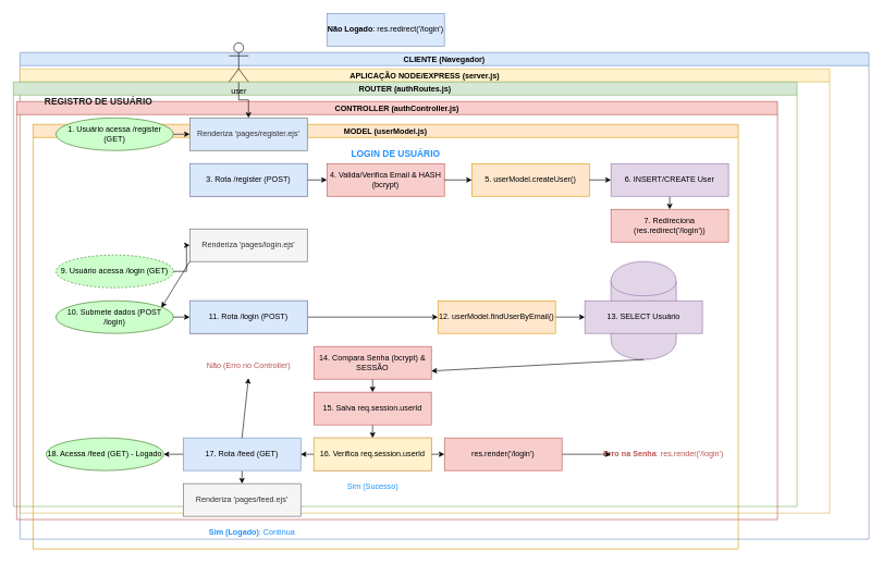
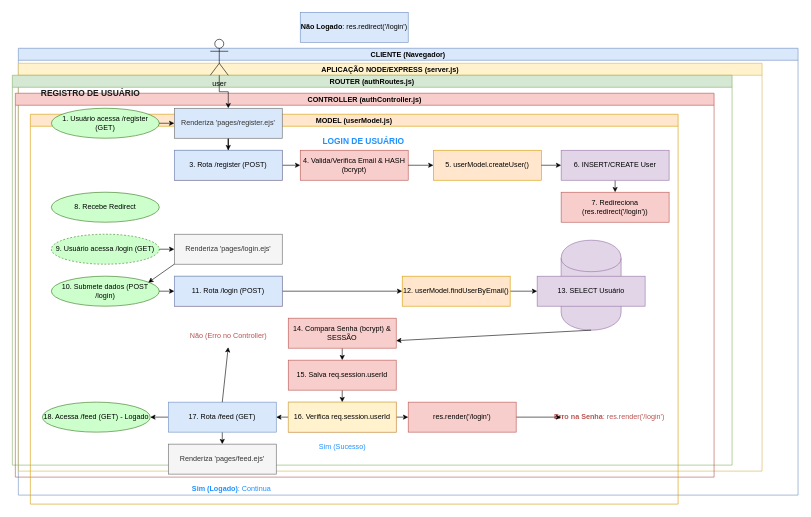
  <mxCell id="0" />
  <mxCell id="1" parent="0" />
  <mxCell id="2" value="CLIENTE (Navegador)" style="swimlane;startSize=20;fillColor=#dae8fc;strokeColor=#6c8ebf;" vertex="1" parent="1"><mxGeometry x="30" y="80" width="1300" height="745" as="geometry" /></mxCell>
  <mxCell id="3" value="APLICAÇÃO NODE/EXPRESS (server.js)" style="swimlane;startSize=20;fillColor=#fff2cc;strokeColor=#d6b657;" vertex="1" parent="2"><mxGeometry y="25" width="1240" height="680" as="geometry" /></mxCell>
  <mxCell id="4" value="ROUTER (authRoutes.js)" style="swimlane;startSize=20;fillColor=#d5e8d4;strokeColor=#82b366;" vertex="1" parent="3"><mxGeometry x="-10" y="20" width="1200" height="650" as="geometry" /></mxCell>
  <mxCell id="5" value="CONTROLLER (authController.js)" style="swimlane;startSize=20;fillColor=#f8cecc;strokeColor=#b85450;" vertex="1" parent="4"><mxGeometry x="5" y="30" width="1165" height="640" as="geometry" /></mxCell>
  <mxCell id="6" value="MODEL (userModel.js)" style="swimlane;startSize=20;fillColor=#ffe6cc;strokeColor=#d79b00;" vertex="1" parent="5"><mxGeometry x="25" y="35" width="1080" height="650" as="geometry" /></mxCell>
  <mxCell id="7" value="LOGIN DE USUÁRIO" style="text;html=1;align=center;verticalAlign=middle;resizable=0;points=[];autosize=1;strokeColor=none;fillColor=none;fontColor=#1E90FF;fontSize=14;fontStyle=1;" vertex="1" parent="6"><mxGeometry x="470" y="30" width="170" height="30" as="geometry" /></mxCell>
  <mxCell id="8" value="Sim (Sucesso)" style="text;html=1;align=center;verticalAlign=middle;resizable=0;points=[];autosize=1;strokeColor=none;fillColor=none;fontColor=#1E90FF;" vertex="1" parent="6"><mxGeometry x="480" y="540" width="80" height="30" as="geometry" /></mxCell>
  <mxCell id="9" value="&lt;b&gt;Erro na Senha&lt;/b&gt;: res.render('/login')" style="text;html=1;align=center;verticalAlign=middle;resizable=0;points=[];autosize=1;strokeColor=none;fillColor=none;fontColor=#B85450;" vertex="1" parent="6"><mxGeometry x="885" y="490" width="160" height="30" as="geometry" /></mxCell>
  <mxCell id="10" style="edgeStyle=orthogonalEdgeStyle;rounded=0;orthogonalLoop=1;jettySize=auto;html=1;exitX=1;exitY=0.5;exitDx=0;exitDy=0;" edge="1" parent="6" source="11" target="9"><mxGeometry relative="1" as="geometry" /></mxCell>
  <mxCell id="11" value="res.render('/login')" style="rounded=0;whiteSpace=wrap;html=1;fillColor=#f8cecc;strokeColor=#b85450;" vertex="1" parent="6"><mxGeometry x="630" y="480" width="180" height="50" as="geometry" /></mxCell>
  <mxCell id="12" value="Não (Erro no Controller)" style="text;html=1;align=center;verticalAlign=middle;resizable=0;points=[];autosize=1;strokeColor=none;fillColor=none;fontColor=#B85450;" vertex="1" parent="6"><mxGeometry x="270" y="355" width="120" height="30" as="geometry" /></mxCell>
  <mxCell id="13" value="&lt;b&gt;Sim (Logado)&lt;/b&gt;: Continua" style="text;html=1;align=center;verticalAlign=middle;resizable=0;points=[];autosize=1;strokeColor=none;fillColor=none;fontColor=#1E90FF;" vertex="1" parent="6"><mxGeometry x="280" y="610" width="110" height="30" as="geometry" /></mxCell>
  <mxCell id="14" value="10. Submete dados (POST /login)" style="ellipse;whiteSpace=wrap;html=1;fillColor=#ccffcc;strokeColor=#38761d;" vertex="1" parent="6"><mxGeometry x="35" y="270" width="180" height="50" as="geometry" /></mxCell>
  <mxCell id="15" value="" style="endArrow=classic;html=1;rounded=0;exitX=0;exitY=0.5;entryX=1;entryY=0.5;dashed=1;" parent="6" source="11" target="14"><mxPoint x="650" y="605" as="sourcePoint" /><mxPoint x="550" y="605" as="targetPoint" /><Array as="points"><mxPoint x="550" y="605" /><mxPoint x="550" y="465" /></Array></mxCell>
  <mxCell id="16" value="9. Usuário acessa /login (GET)" style="ellipse;whiteSpace=wrap;html=1;fillColor=#ccffcc;strokeColor=#38761d;dashed=1;" vertex="1" parent="6"><mxGeometry x="35" y="200" width="180" height="50" as="geometry" /></mxCell>
+ <mxCell id="17" value="8. Recebe Redirect" style="ellipse;whiteSpace=wrap;html=1;fillColor=#ccffcc;strokeColor=#38761d;" vertex="1" parent="6"><mxGeometry x="35" y="130" width="180" height="50" as="geometry" /></mxCell>
  <mxCell id="18" value="1. Usuário acessa /register (GET)" style="ellipse;whiteSpace=wrap;html=1;fillColor=#ccffcc;strokeColor=#38761d;" vertex="1" parent="6"><mxGeometry x="35" y="-10" width="180" height="50" as="geometry" /></mxCell>
  <mxCell id="19" style="edgeStyle=orthogonalEdgeStyle;rounded=0;orthogonalLoop=1;jettySize=auto;html=1;exitX=0.5;exitY=1;exitDx=0;exitDy=0;entryX=0.5;entryY=0;entryDx=0;entryDy=0;" edge="1" parent="6" source="20" target="28"><mxGeometry relative="1" as="geometry" /></mxCell>
  <mxCell id="20" value="6. INSERT/CREATE User" style="rounded=0;whiteSpace=wrap;html=1;fillColor=#e1d5e7;strokeColor=#9673a6;" vertex="1" parent="6"><mxGeometry x="885" y="60" width="180" height="50" as="geometry" /></mxCell>
  <mxCell id="21" value="5. userModel.createUser()" style="rounded=0;whiteSpace=wrap;html=1;fillColor=#ffe6cc;strokeColor=#d79b00;" vertex="1" parent="6"><mxGeometry x="672" y="60" width="180" height="50" as="geometry" /></mxCell>
  <mxCell id="22" value="" style="endArrow=classic;html=1;rounded=0;exitX=1;exitY=0.5;entryX=0;entryY=0.5;" parent="6" source="21" target="20"><mxPoint x="840" y="255" as="sourcePoint" /><mxPoint x="930" y="255" as="targetPoint" /></mxCell>
  <mxCell id="23" value="" style="endArrow=classic;html=1;rounded=0;exitX=0;exitY=0.5;entryX=1;entryY=0.5;" parent="6" source="20" target="21"><mxPoint x="840" y="260" as="sourcePoint" /><mxPoint x="750" y="260" as="targetPoint" /></mxCell>
  <mxCell id="24" style="edgeStyle=orthogonalEdgeStyle;rounded=0;orthogonalLoop=1;jettySize=auto;html=1;exitX=1;exitY=0.5;exitDx=0;exitDy=0;entryX=0;entryY=0.5;entryDx=0;entryDy=0;" edge="1" parent="6" source="21" target="20"><mxGeometry relative="1" as="geometry" /></mxCell>
  <mxCell id="25" value="4. Valida/Verifica Email &amp;amp; HASH (bcrypt)" style="rounded=0;whiteSpace=wrap;html=1;fillColor=#f8cecc;strokeColor=#b85450;" vertex="1" parent="6"><mxGeometry x="450" y="60" width="180" height="50" as="geometry" /></mxCell>
  <mxCell id="26" value="" style="endArrow=classic;html=1;rounded=0;exitX=1;exitY=0.5;entryX=0;entryY=0.5;" parent="6" source="25" target="21"><mxPoint x="650" y="255" as="sourcePoint" /><mxPoint x="740" y="255" as="targetPoint" /></mxCell>
  <mxCell id="27" style="edgeStyle=orthogonalEdgeStyle;rounded=0;orthogonalLoop=1;jettySize=auto;html=1;exitX=1;exitY=0.5;exitDx=0;exitDy=0;entryX=0;entryY=0.5;entryDx=0;entryDy=0;" edge="1" parent="6" source="25" target="21"><mxGeometry relative="1" as="geometry" /></mxCell>
  <mxCell id="28" value="7. Redireciona (res.redirect('/login'))" style="rounded=0;whiteSpace=wrap;html=1;fillColor=#f8cecc;strokeColor=#b85450;" vertex="1" parent="6"><mxGeometry x="885" y="130" width="180" height="50" as="geometry" /></mxCell>
  <mxCell id="29" value="" style="endArrow=classic;html=1;rounded=0;exitX=0;exitY=0.5;entryX=1;entryY=0.5;" parent="6" source="21" target="28"><mxPoint x="640" y="255" as="sourcePoint" /><mxPoint x="550" y="325" as="targetPoint" /></mxCell>
  <mxCell id="30" value="" style="endArrow=classic;html=1;rounded=0;exitX=0;exitY=0.5;entryX=1;entryY=0.5;" parent="6" source="28" target="17"><mxPoint x="460" y="325" as="sourcePoint" /><mxPoint x="370" y="325" as="targetPoint" /></mxCell>
  <mxCell id="31" value="BANCO DE DADOS (SQL)" style="shape=cylinder;whiteSpace=wrap;html=1;boundedLbl=1;backgroundOutline=1;fillColor=#e1d5e7;strokeColor=#9673a6;" vertex="1" parent="6"><mxGeometry x="885" y="210" width="100" height="150" as="geometry" /></mxCell>
  <mxCell id="32" value="13. SELECT Usuário" style="rounded=0;whiteSpace=wrap;html=1;fillColor=#e1d5e7;strokeColor=#9673a6;" vertex="1" parent="6"><mxGeometry x="845" y="270" width="180" height="50" as="geometry" /></mxCell>
  <mxCell id="33" style="edgeStyle=orthogonalEdgeStyle;rounded=0;orthogonalLoop=1;jettySize=auto;html=1;exitX=0.5;exitY=1;exitDx=0;exitDy=0;entryX=0.5;entryY=0;entryDx=0;entryDy=0;" edge="1" parent="6" source="35" target="39"><mxGeometry relative="1" as="geometry" /></mxCell>
  <mxCell id="34" style="edgeStyle=orthogonalEdgeStyle;rounded=0;orthogonalLoop=1;jettySize=auto;html=1;exitX=0;exitY=0.5;exitDx=0;exitDy=0;entryX=1;entryY=0.5;entryDx=0;entryDy=0;" edge="1" parent="6" source="35" target="37"><mxGeometry relative="1" as="geometry" /></mxCell>
  <mxCell id="35" value="17. Rota /feed (GET)" style="rounded=0;whiteSpace=wrap;html=1;fillColor=#dae8fc;strokeColor=#6c8ebf;" vertex="1" parent="6"><mxGeometry x="230" y="480" width="180" height="50" as="geometry" /></mxCell>
  <mxCell id="36" style="rounded=0;orthogonalLoop=1;jettySize=auto;html=1;exitX=0.5;exitY=0;exitDx=0;exitDy=0;entryX=0.499;entryY=1.114;entryDx=0;entryDy=0;entryPerimeter=0;" edge="1" parent="6" source="35" target="12"><mxGeometry relative="1" as="geometry" /></mxCell>
  <mxCell id="37" value="18. Acessa /feed (GET) - Logado" style="ellipse;whiteSpace=wrap;html=1;fillColor=#ccffcc;strokeColor=#38761d;" vertex="1" parent="6"><mxGeometry x="20" y="480" width="180" height="50" as="geometry" /></mxCell>
  <mxCell id="38" value="" style="endArrow=classic;html=1;rounded=0;exitX=1;exitY=0.5;entryX=0;entryY=0.5;" parent="6" source="37" target="35"><mxPoint x="270" y="675" as="sourcePoint" /><mxPoint x="360" y="675" as="targetPoint" /></mxCell>
  <mxCell id="39" value="Renderiza 'pages/feed.ejs'" style="rounded=0;whiteSpace=wrap;html=1;fillColor=#f5f5f5;fontColor=#333333;strokeColor=#666666;" vertex="1" parent="6"><mxGeometry x="230" y="550" width="180" height="50" as="geometry" /></mxCell>
  <mxCell id="40" value="" style="endArrow=classic;html=1;rounded=0;exitX=0;exitY=0.5;entryX=1;entryY=0.5;" parent="6" source="39" target="37"><mxPoint x="270" y="745" as="sourcePoint" /><mxPoint x="180" y="745" as="targetPoint" /></mxCell>
  <mxCell id="41" value="" style="endArrow=classic;html=1;rounded=0;exitX=0.5;exitY=1;entryX=0.5;entryY=0;dashed=1;" parent="6" source="39" target="37"><mxPoint x="360" y="780" as="sourcePoint" /><mxPoint x="170" y="780" as="targetPoint" /><Array as="points"><mxPoint x="170" y="780" /></Array></mxCell>
  <mxCell id="42" value="REGISTRO DE USUÁRIO" style="text;html=1;align=center;verticalAlign=middle;resizable=0;points=[];autosize=1;strokeColor=none;fillColor=none;fontColor=#1A1A1A;fontSize=14;fontStyle=1;" vertex="1" parent="4"><mxGeometry x="30" y="15" width="200" height="30" as="geometry" /></mxCell>
+ <mxCell id="43" value="" style="edgeStyle=orthogonalEdgeStyle;rounded=0;orthogonalLoop=1;jettySize=auto;html=1;" edge="1" parent="1" source="44" target="47"><mxGeometry relative="1" as="geometry" /></mxCell>
  <mxCell id="44" value="Renderiza 'pages/register.ejs'" style="rounded=0;whiteSpace=wrap;html=1;fillColor=#dae8fc;fontColor=#333333;strokeColor=#666666;" vertex="1" parent="1"><mxGeometry x="290" y="180" width="180" height="50" as="geometry" /></mxCell>
  <mxCell id="45" value="4. Chama authController.registerUser" style="rounded=0;whiteSpace=wrap;html=1;fillColor=#f7ccc9;strokeColor=#b85450;" vertex="1" parent="1"><mxGeometry x="290" y="250" width="180" height="50" as="geometry" /></mxCell>
  <mxCell id="46" style="edgeStyle=orthogonalEdgeStyle;rounded=0;orthogonalLoop=1;jettySize=auto;html=1;exitX=1;exitY=0.5;exitDx=0;exitDy=0;entryX=0;entryY=0.5;entryDx=0;entryDy=0;" edge="1" parent="1" source="47" target="25"><mxGeometry relative="1" as="geometry" /></mxCell>
  <mxCell id="47" value="3. Rota /register (POST)" style="rounded=0;whiteSpace=wrap;html=1;fillColor=#dae8fc;strokeColor=#6c8ebf;" vertex="1" parent="1"><mxGeometry x="290" y="250" width="180" height="50" as="geometry" /></mxCell>
- <mxCell id="48" value="Renderiza 'pages/login.ejs'" style="rounded=0;whiteSpace=wrap;html=1;fillColor=#f5f5f5;fontColor=#333333;strokeColor=#666666;" vertex="1" parent="1"><mxGeometry x="290" y="350" width="180" height="50" as="geometry" /></mxCell>
+ <mxCell id="48" value="Renderiza 'pages/login.ejs'" style="rounded=0;whiteSpace=wrap;html=1;fillColor=#f5f5f5;fontColor=#333333;strokeColor=#666666;" vertex="1" parent="1"><mxGeometry x="290" y="390" width="180" height="50" as="geometry" /></mxCell>
  <mxCell id="49" value="13. Chama authController.loginUser" style="rounded=0;whiteSpace=wrap;html=1;fillColor=#f7ccc9;strokeColor=#b85450;" vertex="1" parent="1"><mxGeometry x="290" y="460" width="180" height="50" as="geometry" /></mxCell>
  <mxCell id="50" style="edgeStyle=orthogonalEdgeStyle;rounded=0;orthogonalLoop=1;jettySize=auto;html=1;exitX=1;exitY=0.5;exitDx=0;exitDy=0;entryX=0;entryY=0.5;entryDx=0;entryDy=0;" edge="1" parent="1" source="51" target="53"><mxGeometry relative="1" as="geometry" /></mxCell>
  <mxCell id="51" value="11. Rota /login (POST)" style="rounded=0;whiteSpace=wrap;html=1;fillColor=#dae8fc;strokeColor=#6c8ebf;" vertex="1" parent="1"><mxGeometry x="290" y="460" width="180" height="50" as="geometry" /></mxCell>
  <mxCell id="52" style="edgeStyle=orthogonalEdgeStyle;rounded=0;orthogonalLoop=1;jettySize=auto;html=1;exitX=1;exitY=0.5;exitDx=0;exitDy=0;entryX=0;entryY=0.5;entryDx=0;entryDy=0;" edge="1" parent="1" source="53" target="32"><mxGeometry relative="1" as="geometry" /></mxCell>
  <mxCell id="53" value="12. userModel.findUserByEmail()" style="rounded=0;whiteSpace=wrap;html=1;fillColor=#ffe6cc;strokeColor=#d79b00;" vertex="1" parent="1"><mxGeometry x="670" y="460" width="180" height="50" as="geometry" /></mxCell>
  <mxCell id="54" style="edgeStyle=orthogonalEdgeStyle;rounded=0;orthogonalLoop=1;jettySize=auto;html=1;exitX=0.5;exitY=1;exitDx=0;exitDy=0;entryX=0.5;entryY=0;entryDx=0;entryDy=0;" edge="1" parent="1" source="55" target="57"><mxGeometry relative="1" as="geometry" /></mxCell>
  <mxCell id="55" value="14. Compara Senha (bcrypt) &amp;amp; SESSÃO" style="rounded=0;whiteSpace=wrap;html=1;fillColor=#f8cecc;strokeColor=#b85450;" vertex="1" parent="1"><mxGeometry x="480" y="530" width="180" height="50" as="geometry" /></mxCell>
  <mxCell id="56" style="edgeStyle=orthogonalEdgeStyle;rounded=0;orthogonalLoop=1;jettySize=auto;html=1;exitX=0.5;exitY=1;exitDx=0;exitDy=0;entryX=0.5;entryY=0;entryDx=0;entryDy=0;" edge="1" parent="1" source="57" target="61"><mxGeometry relative="1" as="geometry" /></mxCell>
  <mxCell id="57" value="15. Salva req.session.userId" style="rounded=0;whiteSpace=wrap;html=1;fillColor=#f8cecc;strokeColor=#b85450;" vertex="1" parent="1"><mxGeometry x="480" y="600" width="180" height="50" as="geometry" /></mxCell>
  <mxCell id="58" value="18. Redireciona (res.redirect('/feed'))" style="rounded=0;whiteSpace=wrap;html=1;fillColor=#f8cecc;strokeColor=#b85450;" vertex="1" parent="1"><mxGeometry x="480" y="670" width="180" height="50" as="geometry" /></mxCell>
  <mxCell id="59" style="edgeStyle=orthogonalEdgeStyle;rounded=0;orthogonalLoop=1;jettySize=auto;html=1;exitX=1;exitY=0.5;exitDx=0;exitDy=0;entryX=0;entryY=0.5;entryDx=0;entryDy=0;" edge="1" parent="1" source="61" target="11"><mxGeometry relative="1" as="geometry" /></mxCell>
  <mxCell id="60" style="edgeStyle=orthogonalEdgeStyle;rounded=0;orthogonalLoop=1;jettySize=auto;html=1;exitX=0;exitY=0.5;exitDx=0;exitDy=0;entryX=1;entryY=0.5;entryDx=0;entryDy=0;" edge="1" parent="1" source="61" target="35"><mxGeometry relative="1" as="geometry" /></mxCell>
  <mxCell id="61" value="16. Verifica req.session.userId" style="rounded=0;whiteSpace=wrap;html=1;fillColor=#fff2cc;strokeColor=#d6b657;" vertex="1" parent="1"><mxGeometry x="480" y="670" width="180" height="50" as="geometry" /></mxCell>
  <mxCell id="62" value="" style="endArrow=classic;html=1;rounded=0;exitX=1;exitY=0.5;entryX=0;entryY=0.5;" parent="1" source="18" target="44"><mxPoint x="270" y="185" as="sourcePoint" /><mxPoint x="360" y="185" as="targetPoint" /></mxCell>
  <mxCell id="63" value="" style="endArrow=classic;html=1;rounded=0;exitX=1;exitY=0.5;entryX=0;entryY=0.5;" parent="1" target="47"><mxPoint x="270" y="255" as="sourcePoint" /><mxPoint x="360" y="255" as="targetPoint" /></mxCell>
  <mxCell id="64" value="" style="endArrow=classic;html=1;rounded=0;exitX=1;exitY=0.5;entryX=0;entryY=0.5;" parent="1" source="47" target="25"><mxPoint x="460" y="255" as="sourcePoint" /><mxPoint x="550" y="255" as="targetPoint" /></mxCell>
  <mxCell id="65" value="" style="endArrow=classic;html=1;rounded=0;exitX=1;exitY=0.5;entryX=0;entryY=0.5;" parent="1" source="14" target="51"><mxPoint x="270" y="465" as="sourcePoint" /><mxPoint x="360" y="465" as="targetPoint" /></mxCell>
  <mxCell id="66" value="" style="endArrow=classic;html=1;rounded=0;exitX=1;exitY=0.5;entryX=0;entryY=0.5;" parent="1" source="51" target="55"><mxPoint x="460" y="465" as="sourcePoint" /><mxPoint x="550" y="465" as="targetPoint" /></mxCell>
  <mxCell id="67" value="" style="endArrow=classic;html=1;rounded=0;exitX=1;exitY=0.5;entryX=0;entryY=0.5;" parent="1" source="55" target="53"><mxPoint x="650" y="535" as="sourcePoint" /><mxPoint x="740" y="535" as="targetPoint" /></mxCell>
  <mxCell id="68" value="" style="endArrow=classic;html=1;rounded=0;exitX=1;exitY=0.5;entryX=0;entryY=0.5;" parent="1" source="53" target="32"><mxPoint x="840" y="465" as="sourcePoint" /><mxPoint x="930" y="465" as="targetPoint" /></mxCell>
  <mxCell id="69" value="" style="endArrow=classic;html=1;rounded=0;exitX=0;exitY=0.5;entryX=1;entryY=0.5;" parent="1" source="32" target="53"><mxPoint x="840" y="465" as="sourcePoint" /><mxPoint x="750" y="465" as="targetPoint" /></mxCell>
  <mxCell id="70" value="" style="endArrow=classic;html=1;rounded=0;exitX=0;exitY=0.5;entryX=1;entryY=0.5;" parent="1" source="53" target="55"><mxPoint x="640" y="465" as="sourcePoint" /><mxPoint x="550" y="535" as="targetPoint" /></mxCell>
  <mxCell id="71" value="" style="endArrow=classic;html=1;rounded=0;exitX=0.5;exitY=1;entryX=0.5;entryY=0;" parent="1" source="55" target="57"><mxPoint x="550" y="590" as="sourcePoint" /><mxPoint x="550" y="630" as="targetPoint" /></mxCell>
  <mxCell id="72" value="" style="endArrow=classic;html=1;rounded=0;exitX=0.5;exitY=1;entryX=0.5;entryY=0;" parent="1" source="57" target="58"><mxPoint x="550" y="650" as="sourcePoint" /><mxPoint x="550" y="690" as="targetPoint" /></mxCell>
  <mxCell id="73" value="" style="endArrow=classic;html=1;rounded=0;exitX=0;exitY=0.5;entryX=1;entryY=0.5;" parent="1" source="58" target="37"><mxPoint x="460" y="675" as="sourcePoint" /><mxPoint x="370" y="675" as="targetPoint" /></mxCell>
  <mxCell id="74" value="Checa Sessão" style="endArrow=classic;html=1;rounded=0;exitX=1;exitY=0.5;entryX=0;entryY=0.5;" parent="1" source="35" target="61"><mxPoint x="460" y="675" as="sourcePoint" /><mxPoint x="550" y="675" as="targetPoint" /></mxCell>
  <mxCell id="75" value="" style="endArrow=classic;html=1;rounded=0;exitX=0.5;exitY=1;entryX=0.5;entryY=0;" parent="1" source="61" target="39"><mxPoint x="550" y="700" as="sourcePoint" /><mxPoint x="550" y="740" as="targetPoint" /></mxCell>
  <mxCell id="76" value="&lt;b&gt;Não Logado&lt;/b&gt;: res.redirect('/login')" style="rounded=0;whiteSpace=wrap;html=1;fillColor=#dae8fc;strokeColor=#6c8ebf;" vertex="1" parent="1"><mxGeometry x="500" width="180" height="50" as="geometry" y="20" /></mxCell>
  <mxCell id="77" value="" style="endArrow=classic;html=1;rounded=0;exitX=0.5;exitY=1;entryX=0.5;entryY=0;dashed=1;" parent="1" source="44" target="18"><mxPoint x="360" y="220" as="sourcePoint" /><mxPoint x="180" y="220" as="targetPoint" /><Array as="points"><mxPoint x="170" y="220" /></Array></mxCell>
  <mxCell id="78" value="" style="endArrow=classic;html=1;rounded=0;exitX=0.5;exitY=1;entryX=0.5;entryY=0;dashed=1;" parent="1" source="48" target="16"><mxPoint x="360" y="430" as="sourcePoint" /><mxPoint x="170" y="430" as="targetPoint" /><Array as="points"><mxPoint x="170" y="430" /></Array></mxCell>
  <mxCell id="79" value="" style="edgeStyle=orthogonalEdgeStyle;rounded=0;orthogonalLoop=1;jettySize=auto;html=1;" edge="1" parent="1" source="80" target="44"><mxGeometry relative="1" as="geometry" /></mxCell>
  <mxCell id="80" value="&lt;font style=&quot;vertical-align: inherit;&quot; dir=&quot;auto&quot;&gt;&lt;font style=&quot;vertical-align: inherit;&quot; dir=&quot;auto&quot;&gt;user&lt;/font&gt;&lt;/font&gt;" style="shape=umlActor;verticalLabelPosition=bottom;verticalAlign=top;html=1;outlineConnect=0;" vertex="1" parent="1"><mxGeometry x="350" y="65" width="30" height="60" as="geometry" /></mxCell>
  <mxCell id="81" style="edgeStyle=orthogonalEdgeStyle;rounded=0;orthogonalLoop=1;jettySize=auto;html=1;exitX=1;exitY=0.5;exitDx=0;exitDy=0;entryX=0;entryY=0.5;entryDx=0;entryDy=0;" edge="1" parent="1" source="18" target="44"><mxGeometry relative="1" as="geometry" /></mxCell>
  <mxCell id="82" style="edgeStyle=orthogonalEdgeStyle;rounded=0;orthogonalLoop=1;jettySize=auto;html=1;exitX=1;exitY=0.5;exitDx=0;exitDy=0;entryX=0;entryY=0.5;entryDx=0;entryDy=0;" edge="1" parent="1" source="16" target="48"><mxGeometry relative="1" as="geometry" /></mxCell>
  <mxCell id="83" style="edgeStyle=orthogonalEdgeStyle;rounded=0;orthogonalLoop=1;jettySize=auto;html=1;exitX=1;exitY=0.5;exitDx=0;exitDy=0;entryX=0;entryY=0.5;entryDx=0;entryDy=0;" edge="1" parent="1" source="14" target="51"><mxGeometry relative="1" as="geometry" /></mxCell>
  <mxCell id="84" style="rounded=0;orthogonalLoop=1;jettySize=auto;html=1;exitX=0;exitY=1;exitDx=0;exitDy=0;entryX=0.898;entryY=0.212;entryDx=0;entryDy=0;entryPerimeter=0;" edge="1" parent="1" source="48" target="14"><mxGeometry relative="1" as="geometry" /></mxCell>
  <mxCell id="85" style="rounded=0;orthogonalLoop=1;jettySize=auto;html=1;exitX=0.5;exitY=1;exitDx=0;exitDy=0;entryX=1;entryY=0.75;entryDx=0;entryDy=0;" edge="1" parent="1" source="31" target="55"><mxGeometry relative="1" as="geometry" /></mxCell>
